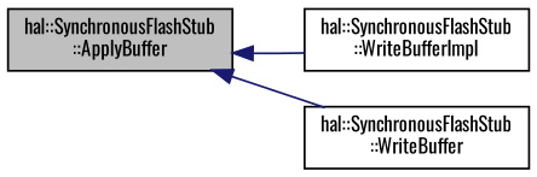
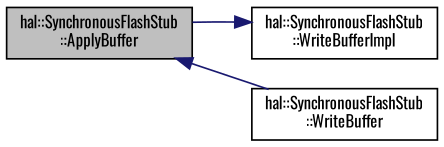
  digraph {
    fontname=Oswald
    rankdir=LR
    node [color=black fillcolor=white fontname=Oswald fontsize=10 shape=record style=filled]
    edge [color=midnightblue dir=back fontname=Oswald fontsize=10 labelfontname=Helvetica labelfontsize=10 style=solid]
    n1 [fillcolor=grey75 fontcolor=black height=0.2 label="hal::SynchronousFlashStub\l::ApplyBuffer" width=0.4]
    n2 [height=0.2 label="hal::SynchronousFlashStub\l::WriteBufferImpl" width=0.4]
    n3 [height=0.2 label="hal::SynchronousFlashStub\l::WriteBuffer" width=0.4]
-   n1 -> n2
+   n2 -> n1
    n1 -> n3
  }
